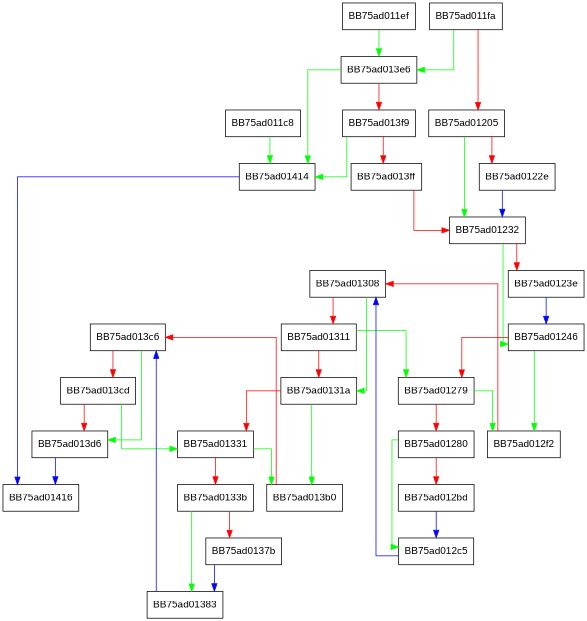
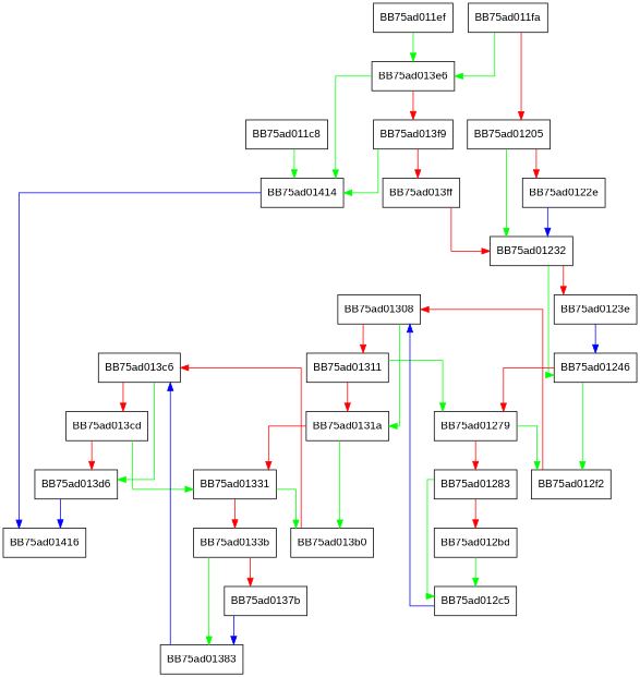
  digraph {
    fontname="Liberation Sans"
    splines=ortho
    node [fontname="Liberation Sans" shape=box]
    edge [color=red fontname="Liberation Sans"]
    BB75ad011c8
    BB75ad01414
    BB75ad01416
    BB75ad011ef
    BB75ad013e6
    BB75ad013f9
    BB75ad011fa
    BB75ad01205
    BB75ad013ff
    BB75ad01232
    BB75ad0122e
    BB75ad01246
    BB75ad0123e
    BB75ad012f2
    BB75ad01279
    BB75ad01308
-   BB75ad01280
+   BB75ad01280 [label=BB75ad01283]
    BB75ad0131a
    BB75ad01311
    BB75ad012c5
    BB75ad012bd
    BB75ad013b0
    BB75ad01331
    BB75ad013c6
    BB75ad0133b
    BB75ad013d6
    BB75ad013cd
    BB75ad01383
    BB75ad0137b
    BB75ad011c8 -> BB75ad01414 [color=green]
    BB75ad01414 -> BB75ad01416 [color=blue]
    BB75ad011ef -> BB75ad013e6 [color=green]
    BB75ad013e6 -> BB75ad01414 [color=green]
    BB75ad013e6 -> BB75ad013f9
    BB75ad013f9 -> BB75ad01414 [color=green]
    BB75ad013f9 -> BB75ad013ff
    BB75ad011fa -> BB75ad013e6 [color=green]
    BB75ad011fa -> BB75ad01205
    BB75ad01205 -> BB75ad01232 [color=green]
    BB75ad01205 -> BB75ad0122e
    BB75ad013ff -> BB75ad01232
    BB75ad01232 -> BB75ad01246 [color=green]
    BB75ad01232 -> BB75ad0123e
    BB75ad0122e -> BB75ad01232 [color=blue]
    BB75ad01246 -> BB75ad012f2 [color=green]
    BB75ad01246 -> BB75ad01279
    BB75ad0123e -> BB75ad01246 [color=blue]
    BB75ad012f2 -> BB75ad01308
    BB75ad01279 -> BB75ad012f2 [color=green]
    BB75ad01279 -> BB75ad01280
    BB75ad01308 -> BB75ad0131a [color=green]
    BB75ad01308 -> BB75ad01311
    BB75ad01280 -> BB75ad012c5 [color=green]
    BB75ad01280 -> BB75ad012bd
    BB75ad0131a -> BB75ad013b0 [color=green]
    BB75ad0131a -> BB75ad01331
    BB75ad01311 -> BB75ad01279 [color=green]
    BB75ad01311 -> BB75ad0131a
    BB75ad012c5 -> BB75ad01308 [color=blue]
-   BB75ad012bd -> BB75ad012c5 [color=blue]
+   BB75ad012bd -> BB75ad012c5 [color=green]
    BB75ad013b0 -> BB75ad013c6
    BB75ad01331 -> BB75ad013b0 [color=green]
    BB75ad01331 -> BB75ad0133b
    BB75ad013c6 -> BB75ad013d6 [color=green]
    BB75ad013c6 -> BB75ad013cd
    BB75ad0133b -> BB75ad01383 [color=green]
    BB75ad0133b -> BB75ad0137b
    BB75ad013d6 -> BB75ad01416 [color=blue]
    BB75ad013cd -> BB75ad01331 [color=green]
    BB75ad013cd -> BB75ad013d6
    BB75ad01383 -> BB75ad013c6 [color=blue]
    BB75ad0137b -> BB75ad01383 [color=blue]
  }
